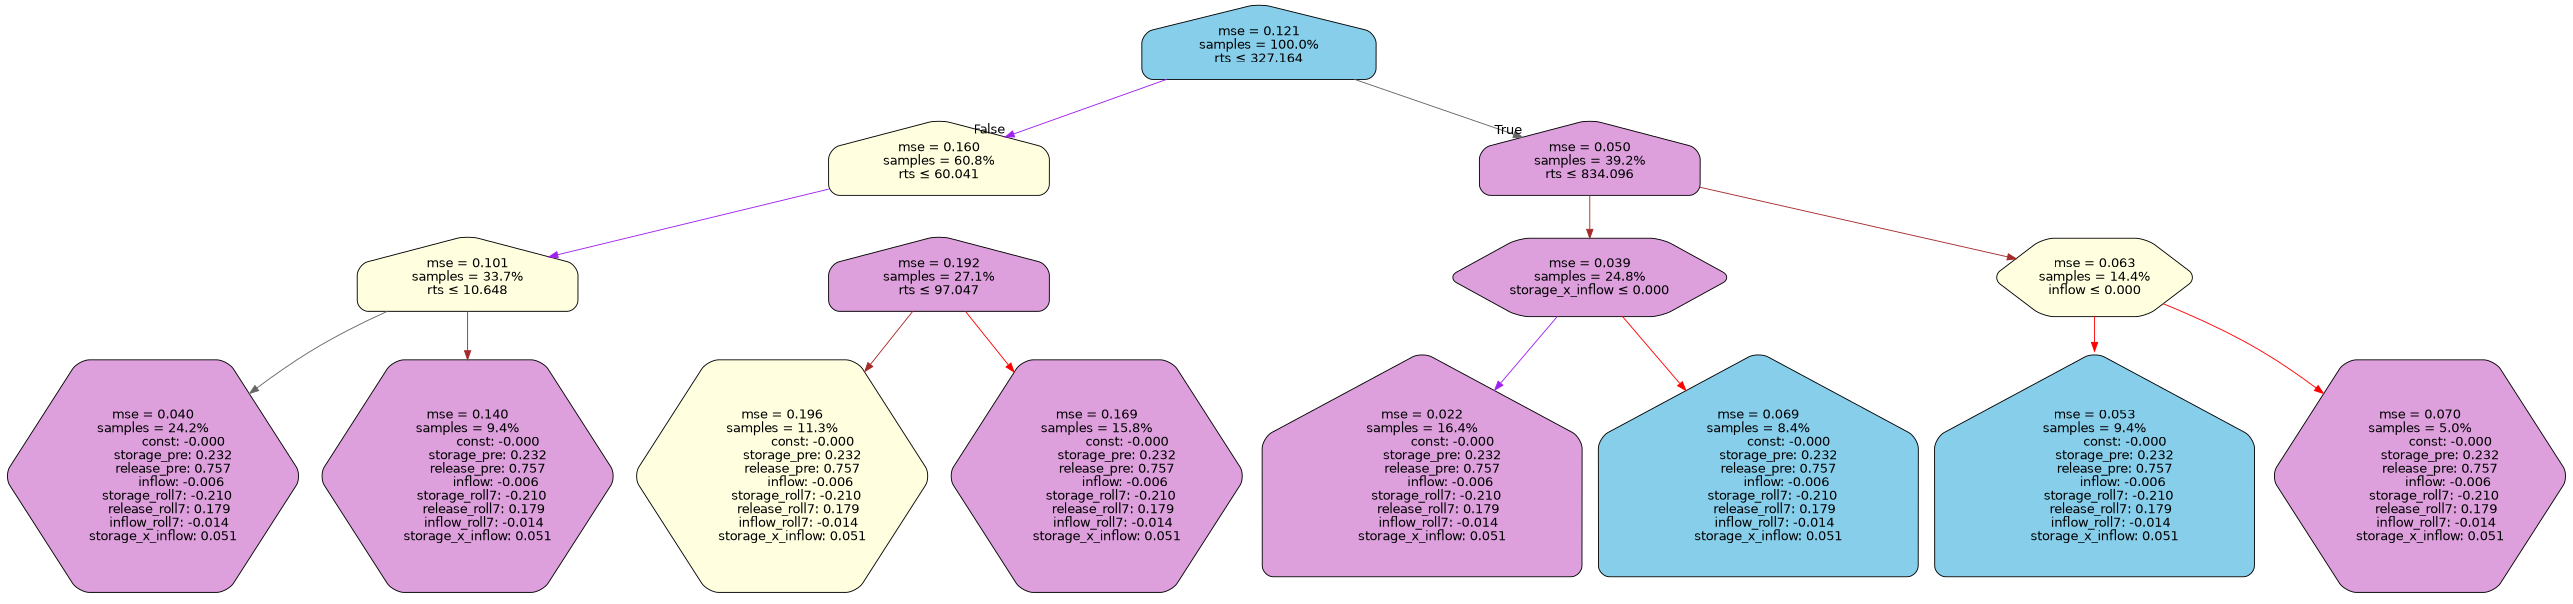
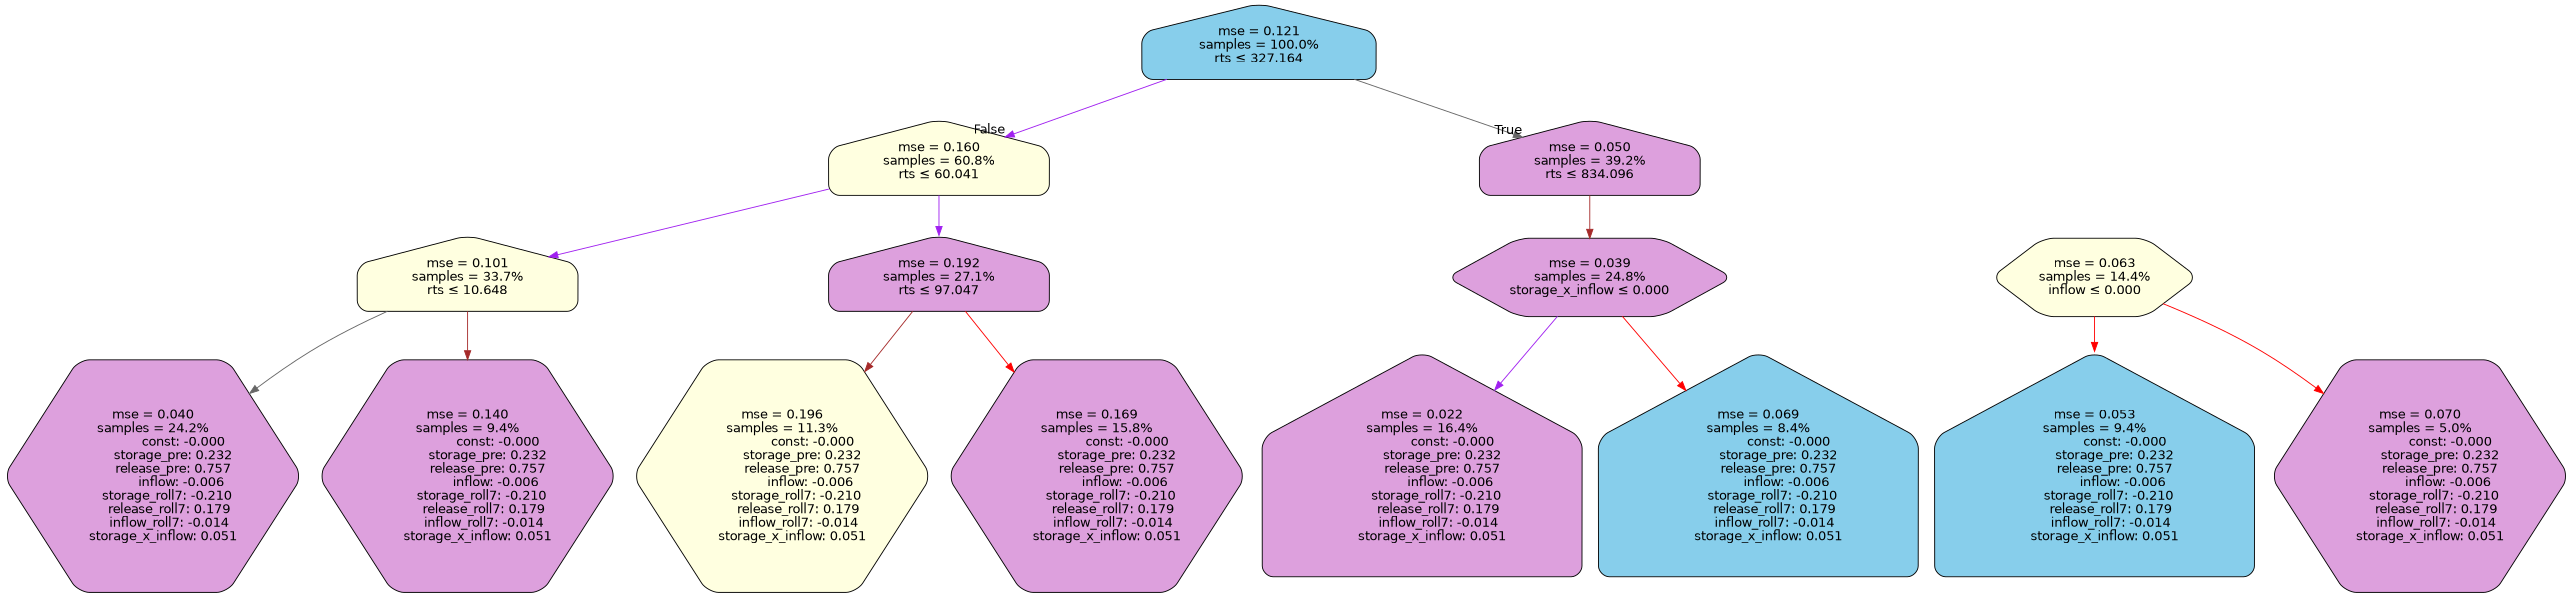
  digraph {
    node [color=black fillcolor=plum fontname=helvetica shape=house style="filled, rounded"]
    edge [color=purple fontname=helvetica]
    n1 [fillcolor=skyblue label="mse = 0.121\nsamples = 100.0%\nrts &le; 327.164"]
    n2 [fillcolor=lightyellow label="mse = 0.160\nsamples = 60.8%\nrts &le; 60.041"]
    n3 [label="mse = 0.050\nsamples = 39.2%\nrts &le; 834.096"]
    n4 [fillcolor=lightyellow label="mse = 0.101\nsamples = 33.7%\nrts &le; 10.648"]
    n5 [label="mse = 0.192\nsamples = 27.1%\nrts &le; 97.047"]
    n6 [label="mse = 0.039\nsamples = 24.8%\nstorage_x_inflow &le; 0.000" shape=hexagon]
    n7 [fillcolor=lightyellow label="mse = 0.063\nsamples = 14.4%\ninflow &le; 0.000" shape=hexagon]
    n8 [label="mse = 0.040\nsamples = 24.2%\n               const: -0.000\n          storage_pre: 0.232\n          release_pre: 0.757\n              inflow: -0.006\n       storage_roll7: -0.210\n        release_roll7: 0.179\n        inflow_roll7: -0.014\n     storage_x_inflow: 0.051" shape=hexagon]
    n9 [label="mse = 0.140\nsamples = 9.4%\n               const: -0.000\n          storage_pre: 0.232\n          release_pre: 0.757\n              inflow: -0.006\n       storage_roll7: -0.210\n        release_roll7: 0.179\n        inflow_roll7: -0.014\n     storage_x_inflow: 0.051" shape=hexagon]
    n10 [fillcolor=lightyellow label="mse = 0.196\nsamples = 11.3%\n               const: -0.000\n          storage_pre: 0.232\n          release_pre: 0.757\n              inflow: -0.006\n       storage_roll7: -0.210\n        release_roll7: 0.179\n        inflow_roll7: -0.014\n     storage_x_inflow: 0.051" shape=hexagon]
    n11 [label="mse = 0.169\nsamples = 15.8%\n               const: -0.000\n          storage_pre: 0.232\n          release_pre: 0.757\n              inflow: -0.006\n       storage_roll7: -0.210\n        release_roll7: 0.179\n        inflow_roll7: -0.014\n     storage_x_inflow: 0.051" shape=hexagon]
    n12 [label="mse = 0.022\nsamples = 16.4%\n               const: -0.000\n          storage_pre: 0.232\n          release_pre: 0.757\n              inflow: -0.006\n       storage_roll7: -0.210\n        release_roll7: 0.179\n        inflow_roll7: -0.014\n     storage_x_inflow: 0.051"]
    n13 [fillcolor=skyblue label="mse = 0.069\nsamples = 8.4%\n               const: -0.000\n          storage_pre: 0.232\n          release_pre: 0.757\n              inflow: -0.006\n       storage_roll7: -0.210\n        release_roll7: 0.179\n        inflow_roll7: -0.014\n     storage_x_inflow: 0.051"]
    n14 [fillcolor=skyblue label="mse = 0.053\nsamples = 9.4%\n               const: -0.000\n          storage_pre: 0.232\n          release_pre: 0.757\n              inflow: -0.006\n       storage_roll7: -0.210\n        release_roll7: 0.179\n        inflow_roll7: -0.014\n     storage_x_inflow: 0.051"]
    n15 [label="mse = 0.070\nsamples = 5.0%\n               const: -0.000\n          storage_pre: 0.232\n          release_pre: 0.757\n              inflow: -0.006\n       storage_roll7: -0.210\n        release_roll7: 0.179\n        inflow_roll7: -0.014\n     storage_x_inflow: 0.051" shape=hexagon]
    n1 -> n2 [headlabel=False labelangle=45 labeldistance=2.5]
    n1 -> n3 [color=gray40 headlabel=True labelangle=-45 labeldistance=2.5]
    n2 -> n4
+   n2 -> n5
    n3 -> n6 [color=brown]
-   n3 -> n7 [color=brown]
    n4 -> n8 [color=gray40]
    n4 -> n9 [color=brown]
    n5 -> n10 [color=brown]
    n5 -> n11 [color=red]
    n6 -> n12
    n6 -> n13 [color=red]
    n7 -> n14 [color=red]
    n7 -> n15 [color=red]
  }
